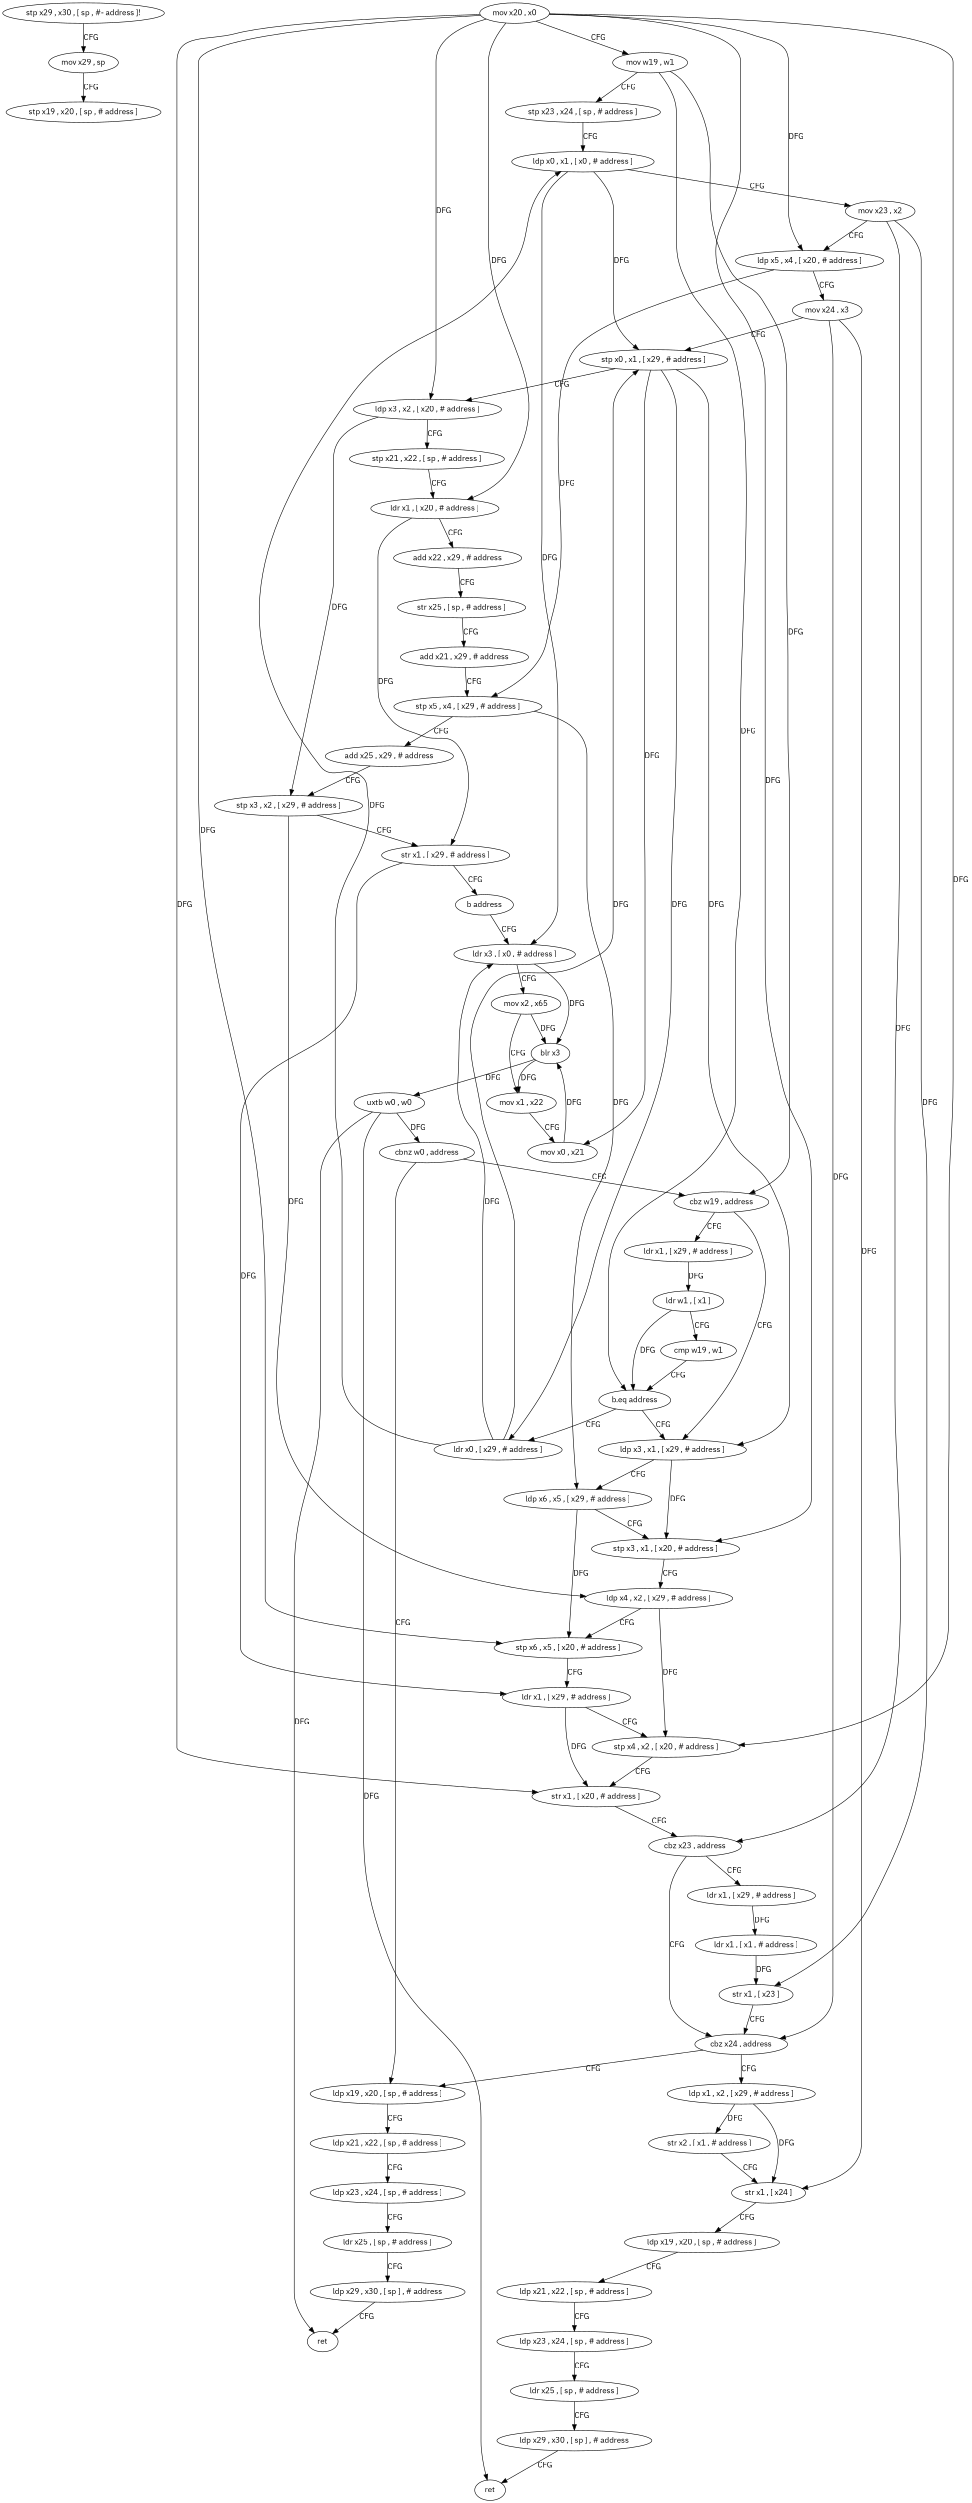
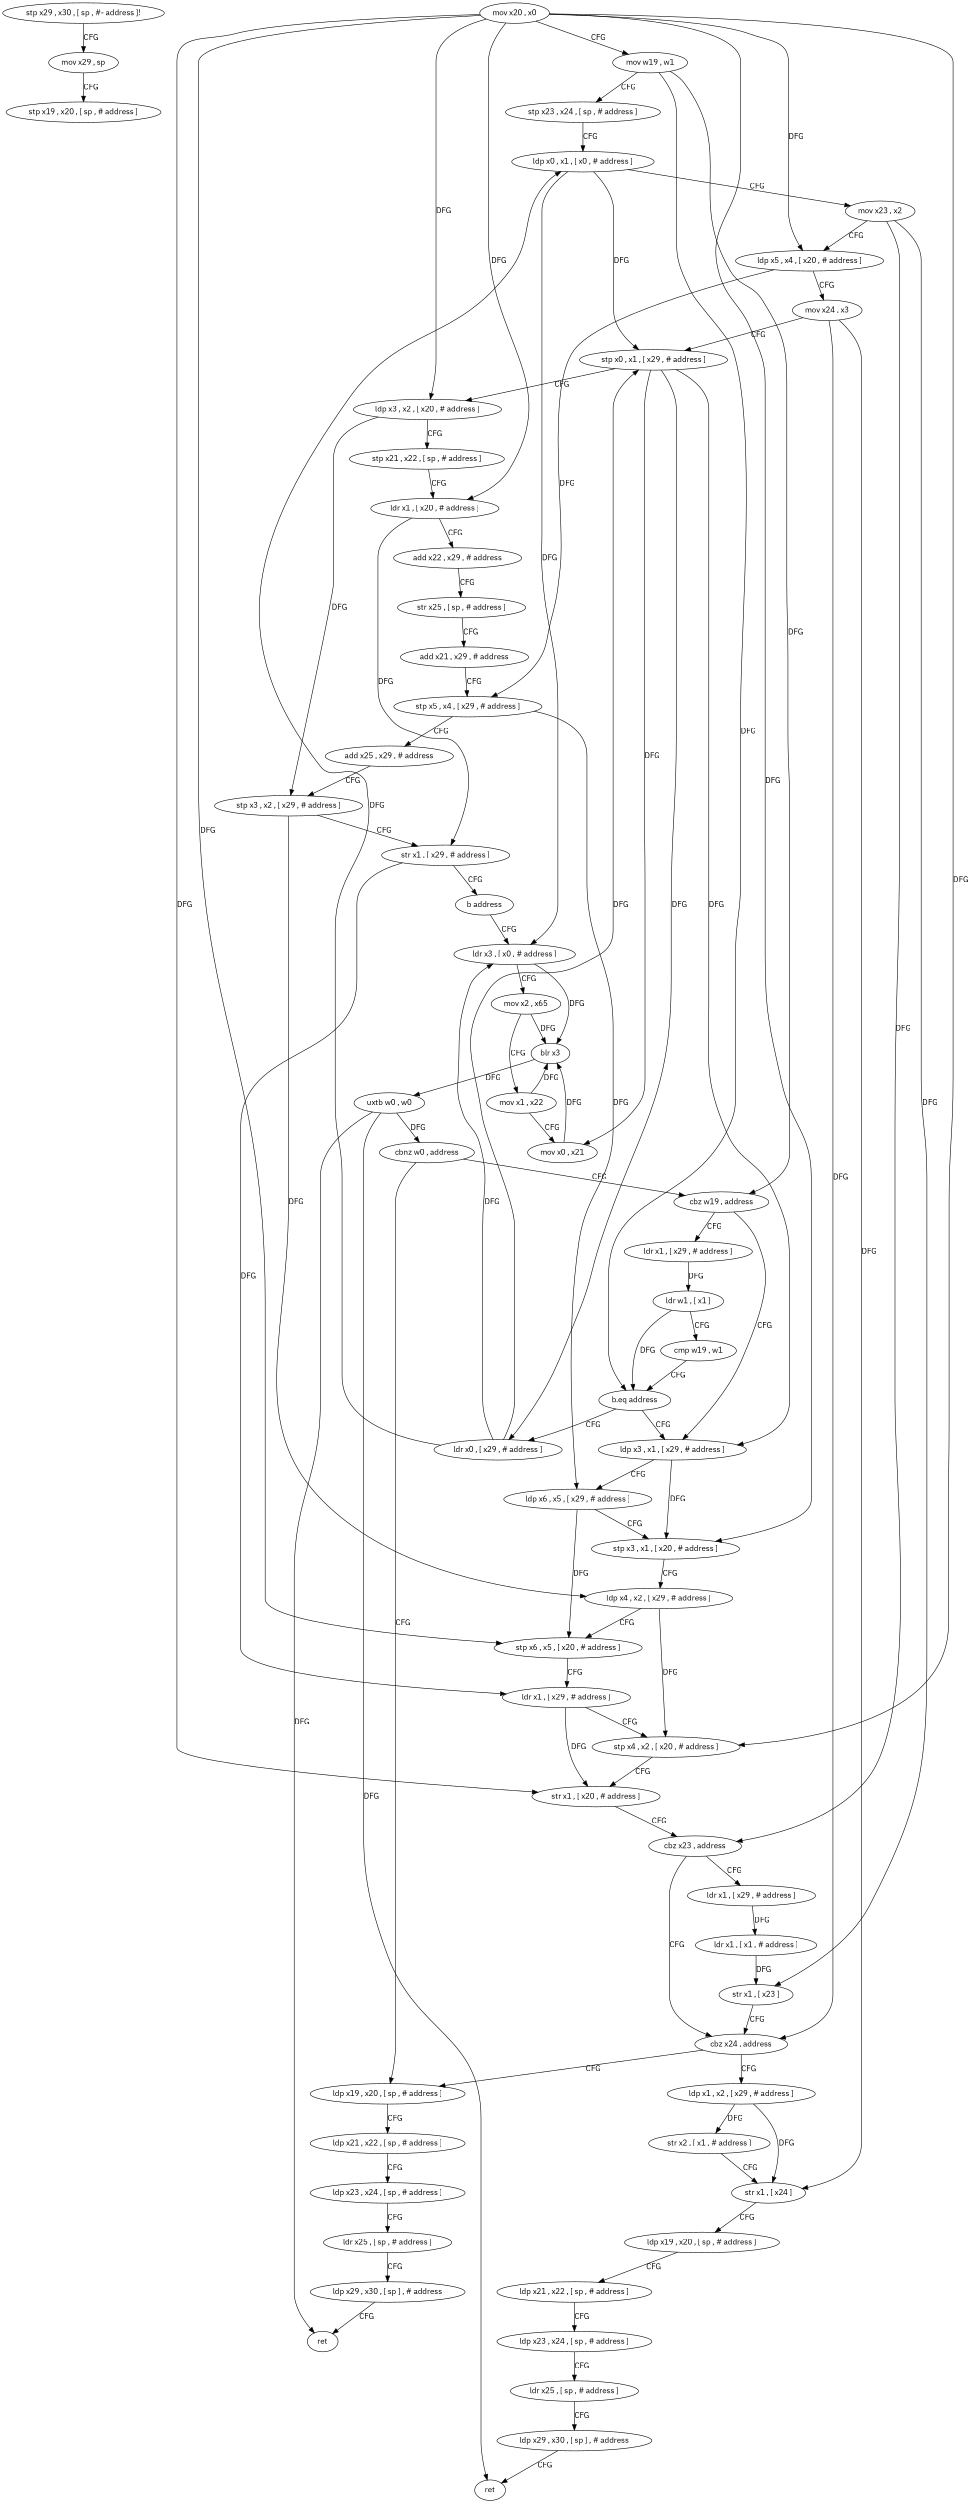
  digraph {
    fontname="IBM Plex Sans"
    node [fontname="IBM Plex Sans"]
    edge [fontname="IBM Plex Sans"]
    n1 [label="stp x29 , x30 , [ sp , #- address ]!"]
    n2 [label="mov x29 , sp"]
    n3 [label="stp x19 , x20 , [ sp , # address ]"]
    n4 [label="mov x20 , x0"]
    n5 [label="mov w19 , w1"]
    n6 [label="ldp x5 , x4 , [ x20 , # address ]"]
    n7 [label="ldp x3 , x2 , [ x20 , # address ]"]
    n8 [label="ldr x1 , [ x20 , # address ]"]
    n9 [label="stp x3 , x1 , [ x20 , # address ]"]
    n10 [label="stp x6 , x5 , [ x20 , # address ]"]
    n11 [label="stp x4 , x2 , [ x20 , # address ]"]
    n12 [label="str x1 , [ x20 , # address ]"]
    n13 [label="stp x23 , x24 , [ sp , # address ]"]
    n14 [label="cbz w19 , address"]
    n15 [label="b.eq address"]
    n16 [label="mov x24 , x3"]
    n17 [label="stp x5 , x4 , [ x29 , # address ]"]
    n18 [label="stp x21 , x22 , [ sp , # address ]"]
    n19 [label="stp x3 , x2 , [ x29 , # address ]"]
    n20 [label="add x22 , x29 , # address"]
    n21 [label="str x1 , [ x29 , # address ]"]
    n22 [label="ldp x4 , x2 , [ x29 , # address ]"]
    n23 [label="ldr x1 , [ x29 , # address ]"]
    n24 [label="cbz x23 , address"]
    n25 [label="ldp x0 , x1 , [ x0 , # address ]"]
    n26 [label="ldp x3 , x1 , [ x29 , # address ]"]
    n27 [label="ldr x1 , [ x29 , # address ]"]
    n28 [label="ldr x0 , [ x29 , # address ]"]
    n29 [label="mov x23 , x2"]
    n30 [label="stp x0 , x1 , [ x29 , # address ]"]
    n31 [label="ldr x3 , [ x0 , # address ]"]
    n32 [label="str x1 , [ x23 ]"]
    n33 [label="mov x0 , x21"]
    n34 [label="mov x2 , x65"]
    n35 [label="blr x3"]
    n36 [label="cbz x24 , address"]
    n37 [label="ldr x1 , [ x29 , # address ]"]
    n38 [label="str x1 , [ x24 ]"]
    n39 [label="add x25 , x29 , # address"]
    n40 [label="ldp x6 , x5 , [ x29 , # address ]"]
    n41 [label="ldp x19 , x20 , [ sp , # address ]"]
    n42 [label="ldp x1 , x2 , [ x29 , # address ]"]
    n43 [label="ldp x19 , x20 , [ sp , # address ]"]
    n44 [label="str x25 , [ sp , # address ]"]
    n45 [label="b address"]
    n46 [label="add x21 , x29 , # address"]
    n47 [label="mov x1 , x22"]
    n48 [label="uxtb w0 , w0"]
    n49 [label="cbnz w0 , address"]
    n50 [label=ret]
    n51 [label=ret]
    n52 [label="ldp x21 , x22 , [ sp , # address ]"]
    n53 [label="ldr w1 , [ x1 ]"]
    n54 [label="ldp x23 , x24 , [ sp , # address ]"]
    n55 [label="cmp w19 , w1"]
    n56 [label="ldr x25 , [ sp , # address ]"]
    n57 [label="ldp x29 , x30 , [ sp ] , # address"]
    n58 [label="ldr x1 , [ x1 , # address ]"]
    n59 [label="str x2 , [ x1 , # address ]"]
    n60 [label="ldp x21 , x22 , [ sp , # address ]"]
    n61 [label="ldp x23 , x24 , [ sp , # address ]"]
    n62 [label="ldr x25 , [ sp , # address ]"]
    n63 [label="ldp x29 , x30 , [ sp ] , # address"]
    n1 -> n2 [label=CFG]
    n2 -> n3 [label=CFG]
    n4 -> n5 [label=CFG]
    n4 -> n6 [label=DFG]
    n4 -> n7 [label=DFG]
    n4 -> n8 [label=DFG]
    n4 -> n9 [label=DFG]
    n4 -> n10 [label=DFG]
    n4 -> n11 [label=DFG]
    n4 -> n12 [label=DFG]
    n5 -> n13 [label=CFG]
    n5 -> n14 [label=DFG]
    n5 -> n15 [label=DFG]
    n6 -> n16 [label=CFG]
    n6 -> n17 [label=DFG]
    n7 -> n18 [label=CFG]
    n7 -> n19 [label=DFG]
    n8 -> n20 [label=CFG]
    n8 -> n21 [label=DFG]
    n9 -> n22 [label=CFG]
    n10 -> n23 [label=CFG]
    n11 -> n12 [label=CFG]
    n12 -> n24 [label=CFG]
    n13 -> n25 [label=CFG]
    n14 -> n26 [label=CFG]
    n14 -> n27 [label=CFG]
    n15 -> n26 [label=CFG]
    n15 -> n28 [label=CFG]
    n16 -> n30 [label=CFG]
    n16 -> n36 [label=DFG]
    n16 -> n38 [label=DFG]
    n17 -> n39 [label=CFG]
    n17 -> n40 [label=DFG]
    n18 -> n8 [label=CFG]
    n19 -> n21 [label=CFG]
    n19 -> n22 [label=DFG]
    n20 -> n44 [label=CFG]
    n21 -> n23 [label=DFG]
    n21 -> n45 [label=CFG]
    n22 -> n10 [label=CFG]
    n22 -> n11 [label=DFG]
    n23 -> n11 [label=CFG]
    n23 -> n12 [label=DFG]
    n24 -> n36 [label=CFG]
    n24 -> n37 [label=CFG]
    n25 -> n29 [label=CFG]
    n25 -> n30 [label=DFG]
    n25 -> n31 [label=DFG]
    n26 -> n9 [label=DFG]
    n26 -> n40 [label=CFG]
    n27 -> n53 [label=DFG]
    n28 -> n25 [label=DFG]
    n28 -> n30 [label=DFG]
    n28 -> n31 [label=DFG]
    n29 -> n6 [label=CFG]
    n29 -> n24 [label=DFG]
    n29 -> n32 [label=DFG]
    n30 -> n7 [label=CFG]
    n30 -> n26 [label=DFG]
    n30 -> n28 [label=DFG]
    n30 -> n33 [label=DFG]
    n31 -> n34 [label=CFG]
    n31 -> n35 [label=DFG]
    n32 -> n36 [label=CFG]
    n33 -> n35 [label=DFG]
    n34 -> n35 [label=DFG]
    n34 -> n47 [label=CFG]
    n35 -> n48 [label=DFG]
    n36 -> n41 [label=CFG]
    n36 -> n42 [label=CFG]
    n37 -> n58 [label=DFG]
    n38 -> n43 [label=CFG]
    n39 -> n19 [label=CFG]
    n40 -> n9 [label=CFG]
    n40 -> n10 [label=DFG]
    n41 -> n52 [label=CFG]
    n42 -> n38 [label=DFG]
    n42 -> n59 [label=DFG]
    n43 -> n60 [label=CFG]
    n44 -> n46 [label=CFG]
    n45 -> n31 [label=CFG]
    n46 -> n17 [label=CFG]
    n47 -> n33 [label=CFG]
-   n35 -> n47 [label=DFG]
+   n47 -> n35 [label=DFG]
    n48 -> n49 [label=DFG]
    n48 -> n50 [label=DFG]
    n48 -> n51 [label=DFG]
    n49 -> n14 [label=CFG]
    n49 -> n41 [label=CFG]
    n52 -> n54 [label=CFG]
    n53 -> n15 [label=DFG]
    n53 -> n55 [label=CFG]
    n54 -> n56 [label=CFG]
    n55 -> n15 [label=CFG]
    n56 -> n57 [label=CFG]
    n57 -> n50 [label=CFG]
    n58 -> n32 [label=DFG]
    n59 -> n38 [label=CFG]
    n60 -> n61 [label=CFG]
    n61 -> n62 [label=CFG]
    n62 -> n63 [label=CFG]
    n63 -> n51 [label=CFG]
  }
